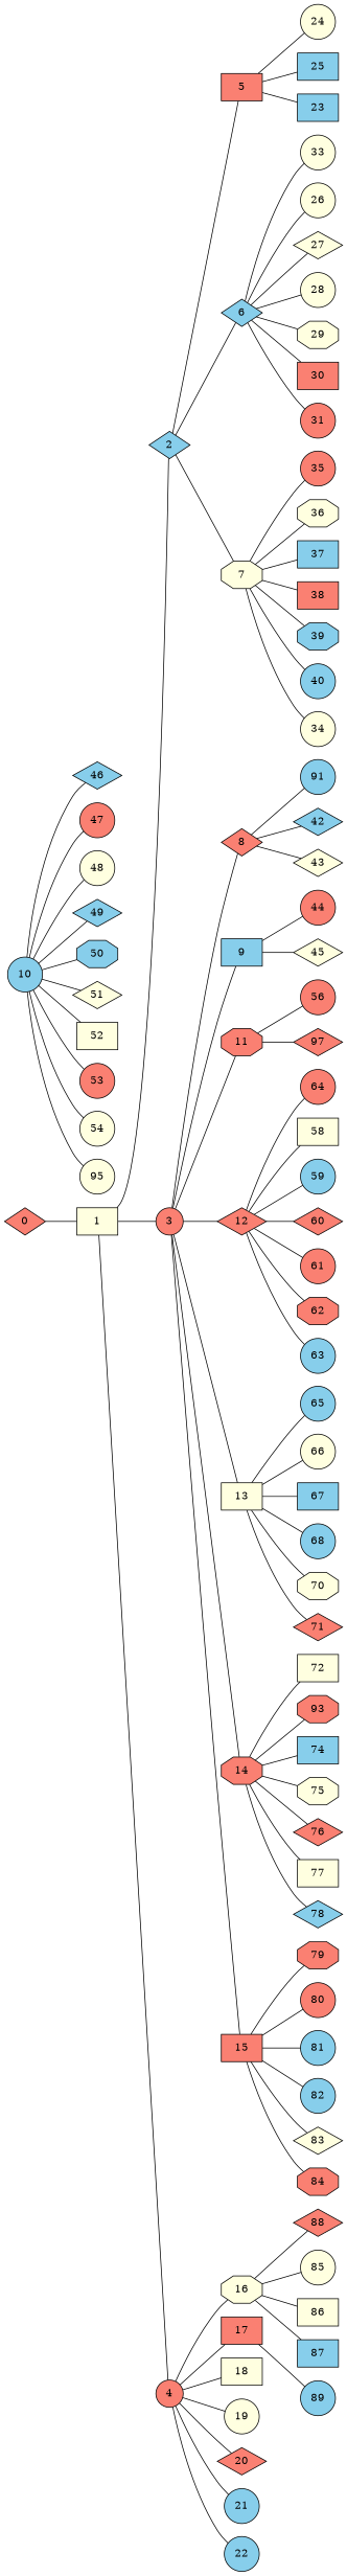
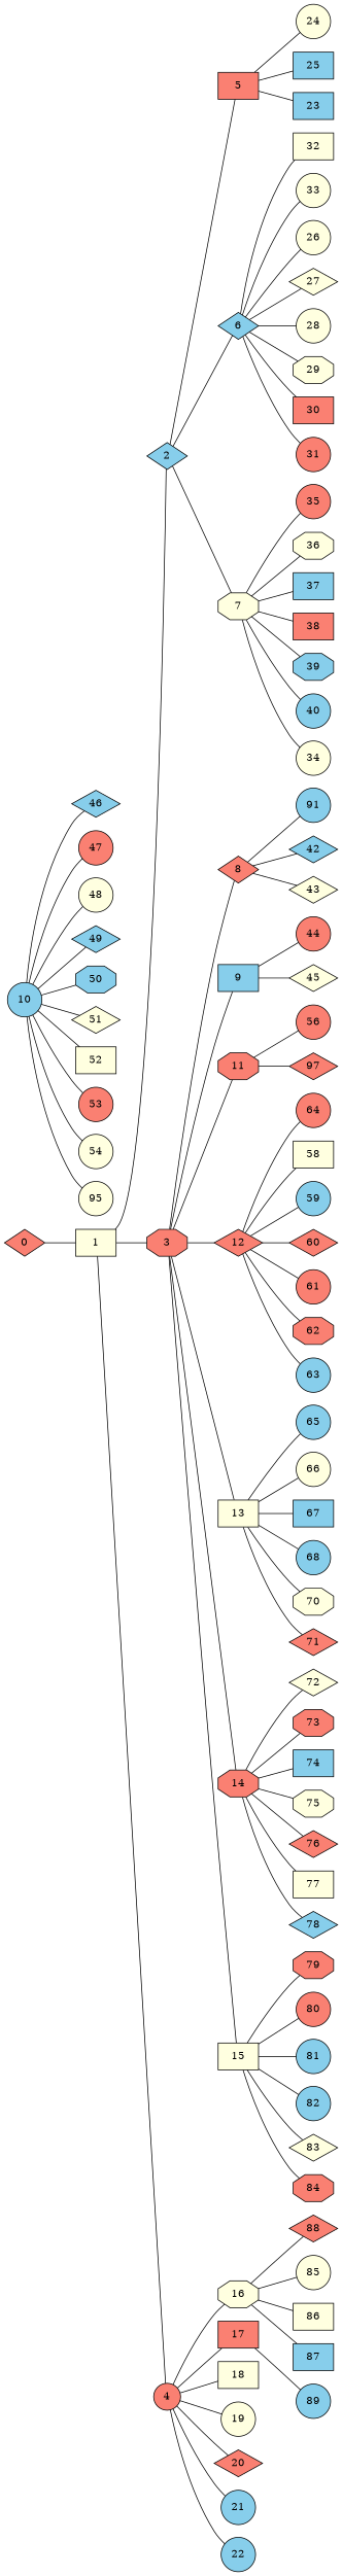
  graph {
    rankdir=LR
    node [fillcolor=lightyellow shape=circle style=filled]
    0 [fillcolor=salmon shape=diamond]
    1 [shape=box]
    2 [fillcolor=skyblue shape=diamond]
-   3 [fillcolor=salmon]
+   3 [fillcolor=salmon shape=octagon]
    4 [fillcolor=salmon]
    5 [fillcolor=salmon shape=box]
    6 [fillcolor=skyblue shape=diamond]
    7 [shape=octagon]
    8 [fillcolor=salmon shape=diamond]
    9 [fillcolor=skyblue shape=box]
    11 [fillcolor=salmon shape=octagon]
    12 [fillcolor=salmon shape=diamond]
    13 [shape=box]
    14 [fillcolor=salmon shape=octagon]
-   15 [fillcolor=salmon shape=box]
+   15 [shape=box]
    16 [shape=octagon]
    17 [fillcolor=salmon shape=box]
    18 [shape=box]
    19
    20 [fillcolor=salmon shape=diamond]
    21 [fillcolor=skyblue]
    22 [fillcolor=skyblue]
    24
    25 [fillcolor=skyblue shape=box]
    23 [fillcolor=skyblue shape=box]
+   32 [shape=box]
    33
    26
    27 [shape=diamond]
    28
    29 [shape=octagon]
    30 [fillcolor=salmon shape=box]
    31 [fillcolor=salmon]
    35 [fillcolor=salmon]
    36 [shape=octagon]
    37 [fillcolor=skyblue shape=box]
    38 [fillcolor=salmon shape=box]
    39 [fillcolor=skyblue shape=octagon]
    40 [fillcolor=skyblue]
    34
    n41 [fillcolor=skyblue label=91]
    42 [fillcolor=skyblue shape=diamond]
    43 [shape=diamond]
    44 [fillcolor=salmon]
    45 [shape=diamond]
    10 [fillcolor=skyblue]
    46 [fillcolor=skyblue shape=diamond]
    47 [fillcolor=salmon]
    48
    49 [fillcolor=skyblue shape=diamond]
    50 [fillcolor=skyblue shape=octagon]
    51 [shape=diamond]
    52 [shape=box]
    53 [fillcolor=salmon]
    54
    n56 [label=95]
    56 [fillcolor=salmon]
    n58 [fillcolor=salmon label=97 shape=diamond]
    64 [fillcolor=salmon]
    58 [shape=box]
    59 [fillcolor=skyblue]
    60 [fillcolor=salmon shape=diamond]
    61 [fillcolor=salmon]
    62 [fillcolor=salmon shape=octagon]
    63 [fillcolor=skyblue]
    65 [fillcolor=skyblue]
    66
    67 [fillcolor=skyblue shape=box]
    68 [fillcolor=skyblue]
    70 [shape=octagon]
    71 [fillcolor=salmon shape=diamond]
-   72 [shape=box]
-   73 [fillcolor=salmon shape=octagon label=93]
+   72 [shape=diamond]
+   73 [fillcolor=salmon shape=octagon]
    74 [fillcolor=skyblue shape=box]
    75 [shape=octagon]
    76 [fillcolor=salmon shape=diamond]
    77 [shape=box]
    78 [fillcolor=skyblue shape=diamond]
    79 [fillcolor=salmon shape=octagon]
    80 [fillcolor=salmon]
    81 [fillcolor=skyblue]
    82 [fillcolor=skyblue]
    83 [shape=diamond]
    84 [fillcolor=salmon shape=octagon]
    88 [fillcolor=salmon shape=diamond]
    85
    86 [shape=box]
    87 [fillcolor=skyblue shape=box]
    89 [fillcolor=skyblue]
    0 -- 1
    1 -- 2
    1 -- 3
    1 -- 4
    2 -- 5
    2 -- 6
    2 -- 7
    3 -- 8
    3 -- 9
    3 -- 11
    3 -- 12
    3 -- 13
    3 -- 14
    3 -- 15
    4 -- 16
    4 -- 17
    4 -- 18
    4 -- 19
    4 -- 20
    4 -- 21
    4 -- 22
    5 -- 24
    5 -- 25
    5 -- 23
+   6 -- 32
    6 -- 33
    6 -- 26
    6 -- 27
    6 -- 28
    6 -- 29
    6 -- 30
    6 -- 31
    7 -- 35
    7 -- 36
    7 -- 37
    7 -- 38
    7 -- 39
    7 -- 40
    7 -- 34
    8 -- n41
    8 -- 42
    8 -- 43
    9 -- 44
    9 -- 45
    11 -- 56
    11 -- n58
    12 -- 64
    12 -- 58
    12 -- 59
    12 -- 60
    12 -- 61
    12 -- 62
    12 -- 63
    13 -- 65
    13 -- 66
    13 -- 67
    13 -- 68
    13 -- 70
    13 -- 71
    14 -- 72
    14 -- 73
    14 -- 74
    14 -- 75
    14 -- 76
    14 -- 77
    14 -- 78
    15 -- 79
    15 -- 80
    15 -- 81
    15 -- 82
    15 -- 83
    15 -- 84
    16 -- 88
    16 -- 85
    16 -- 86
    16 -- 87
    17 -- 89
    10 -- 46
    10 -- 47
    10 -- 48
    10 -- 49
    10 -- 50
    10 -- 51
    10 -- 52
    10 -- 53
    10 -- 54
    10 -- n56
  }
